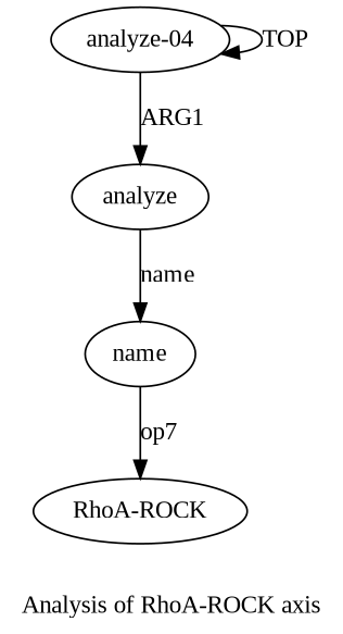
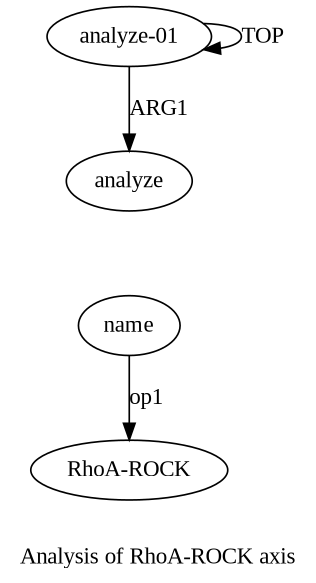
  digraph {
    fontname="Liberation Serif"
    label="Analysis of RhoA-ROCK axis"
    node [color=black fontname="Liberation Serif"]
    edge [color=black fontname="Liberation Serif"]
    n1 [gold_ind=1 gold_label=axis label=analyze test_ind=1 test_label=axis]
    n2 [gold_ind=2 gold_label=name label=name test_ind=2 test_label=name]
    n3 [gold_ind=-1 gold_label="RhoA-ROCK" label="RhoA-ROCK" test_ind=-1 test_label="RhoA-ROCK"]
-   n4 [gold_ind=0 gold_label="analyze-01" label="analyze-04" test_ind=0 test_label="analyze-01"]
-   n1 -> n2 [gold_label=name label=name test_label=name]
-   n2 -> n3 [gold_label=op1 label=op7 test_label=op1]
+   n4 [gold_ind=0 gold_label="analyze-01" label="analyze-01" test_ind=0 test_label="analyze-01"]
+   n2 -> n3 [gold_label=op1 label=op1 test_label=op1]
    n4 -> n1 [gold_label=ARG1 label=ARG1 test_label=ARG1]
    n4 -> n4 [gold_label=TOP label=TOP test_label=TOP]
  }
